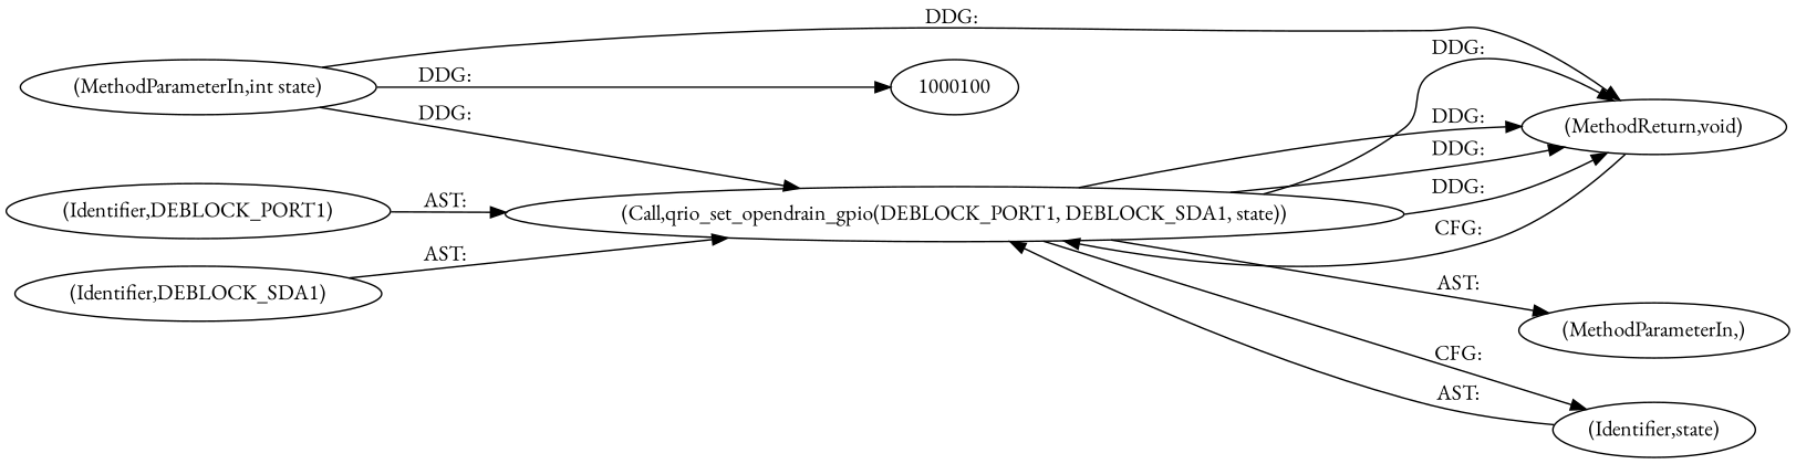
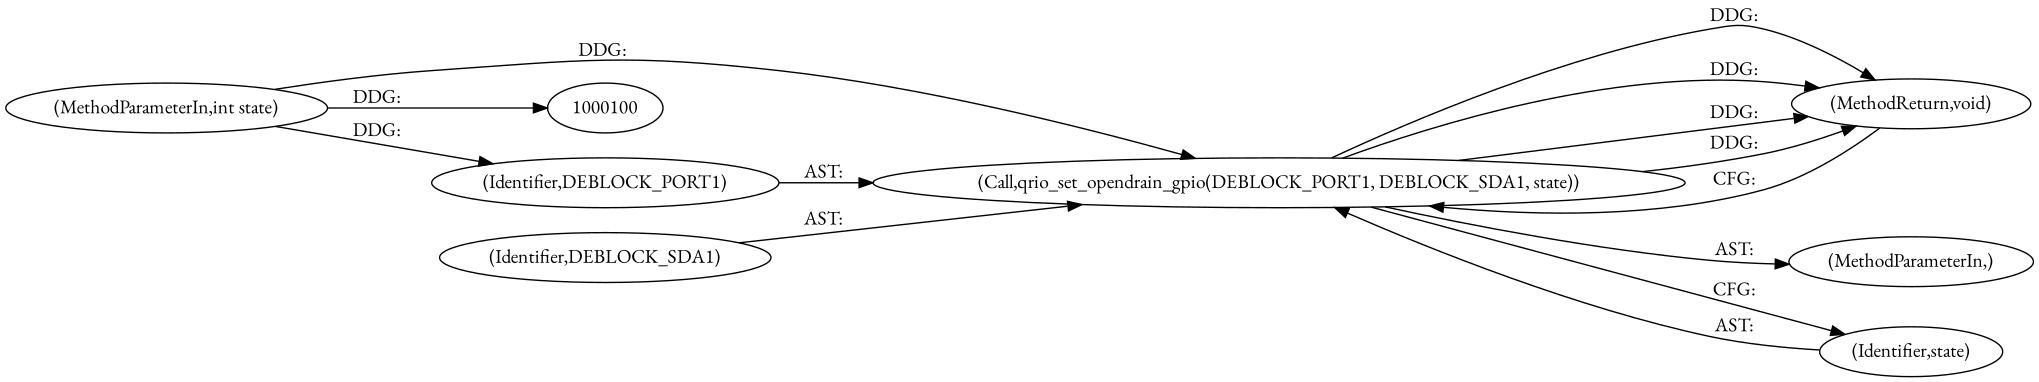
  digraph {
    fontname="EB Garamond"
    rankdir=LR
    node [fontname="EB Garamond"]
    edge [fontname="EB Garamond"]
    n1 [label="(Call,qrio_set_opendrain_gpio(DEBLOCK_PORT1, DEBLOCK_SDA1, state))"]
    n2 [label="(MethodReturn,void)"]
    n3 [label="(MethodParameterIn,)"]
    n4 [label="(Identifier,state)"]
    n5 [label="(MethodParameterIn,int state)"]
    1000100
    n7 [label="(Identifier,DEBLOCK_PORT1)"]
    n8 [label="(Identifier,DEBLOCK_SDA1)"]
    n1 -> n2 [label="DDG: "]
    n1 -> n2 [label="DDG: "]
    n1 -> n2 [label="DDG: "]
    n1 -> n2 [label="DDG: "]
    n1 -> n3 [label="AST: "]
    n1 -> n4 [label="CFG: "]
    n2 -> n1 [label="CFG: "]
    n4 -> n1 [label="AST: "]
    n5 -> n1 [label="DDG: "]
-   n5 -> n2 [label="DDG: "]
+   n5 -> n7 [label="DDG: "]
    n5 -> 1000100 [label="DDG: "]
    n7 -> n1 [label="AST: "]
    n8 -> n1 [label="AST: "]
  }
